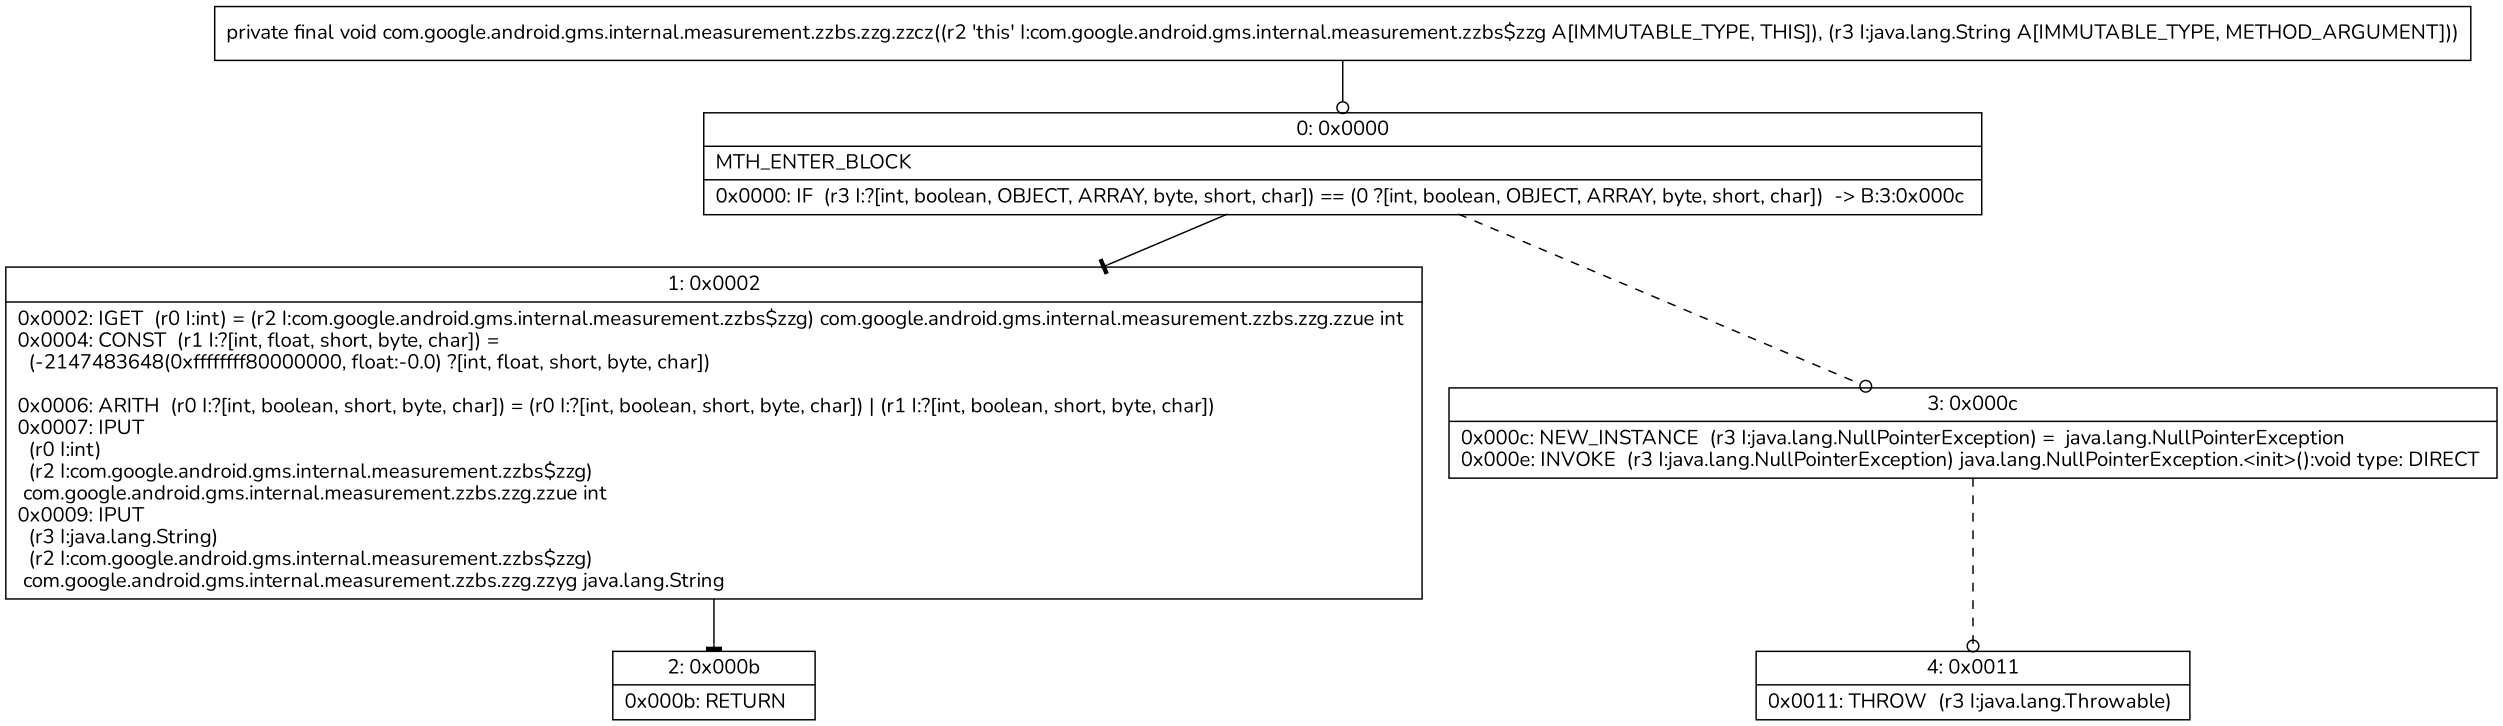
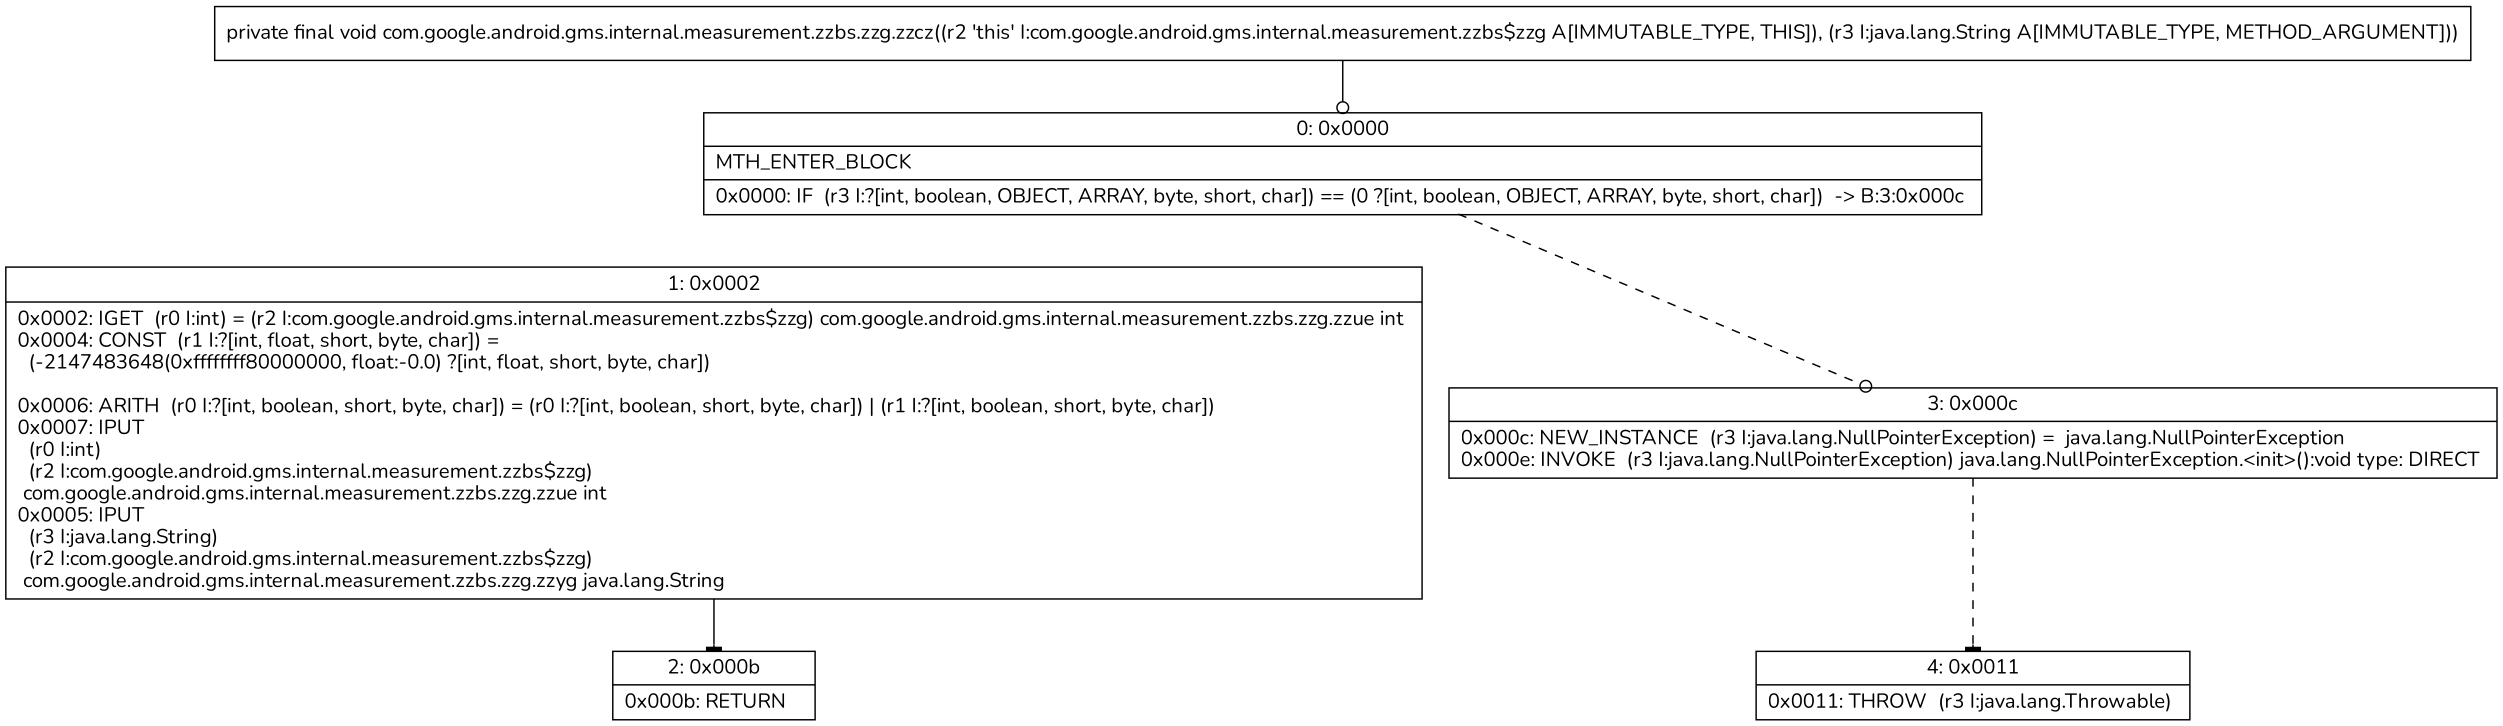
  digraph {
    fontname=Nunito
    node [fontname=Nunito shape=record]
    edge [arrowhead=tee fontname=Nunito style=solid]
    n1 [label="{0\:\ 0x0000|MTH_ENTER_BLOCK\l|0x0000: IF  (r3 I:?[int, boolean, OBJECT, ARRAY, byte, short, char]) == (0 ?[int, boolean, OBJECT, ARRAY, byte, short, char])  \-\> B:3:0x000c \l}"]
-   n2 [label="{1\:\ 0x0002|0x0002: IGET  (r0 I:int) = (r2 I:com.google.android.gms.internal.measurement.zzbs$zzg) com.google.android.gms.internal.measurement.zzbs.zzg.zzue int \l0x0004: CONST  (r1 I:?[int, float, short, byte, char]) = \l  (\-2147483648(0xffffffff80000000, float:\-0.0) ?[int, float, short, byte, char])\l \l0x0006: ARITH  (r0 I:?[int, boolean, short, byte, char]) = (r0 I:?[int, boolean, short, byte, char]) \| (r1 I:?[int, boolean, short, byte, char]) \l0x0007: IPUT  \l  (r0 I:int)\l  (r2 I:com.google.android.gms.internal.measurement.zzbs$zzg)\l com.google.android.gms.internal.measurement.zzbs.zzg.zzue int \l0x0009: IPUT  \l  (r3 I:java.lang.String)\l  (r2 I:com.google.android.gms.internal.measurement.zzbs$zzg)\l com.google.android.gms.internal.measurement.zzbs.zzg.zzyg java.lang.String \l}"]
+   n2 [label="{1\:\ 0x0002|0x0002: IGET  (r0 I:int) = (r2 I:com.google.android.gms.internal.measurement.zzbs$zzg) com.google.android.gms.internal.measurement.zzbs.zzg.zzue int \l0x0004: CONST  (r1 I:?[int, float, short, byte, char]) = \l  (\-2147483648(0xffffffff80000000, float:\-0.0) ?[int, float, short, byte, char])\l \l0x0006: ARITH  (r0 I:?[int, boolean, short, byte, char]) = (r0 I:?[int, boolean, short, byte, char]) \| (r1 I:?[int, boolean, short, byte, char]) \l0x0007: IPUT  \l  (r0 I:int)\l  (r2 I:com.google.android.gms.internal.measurement.zzbs$zzg)\l com.google.android.gms.internal.measurement.zzbs.zzg.zzue int \l0x0005: IPUT  \l  (r3 I:java.lang.String)\l  (r2 I:com.google.android.gms.internal.measurement.zzbs$zzg)\l com.google.android.gms.internal.measurement.zzbs.zzg.zzyg java.lang.String \l}"]
    n3 [label="{3\:\ 0x000c|0x000c: NEW_INSTANCE  (r3 I:java.lang.NullPointerException) =  java.lang.NullPointerException \l0x000e: INVOKE  (r3 I:java.lang.NullPointerException) java.lang.NullPointerException.\<init\>():void type: DIRECT \l}"]
    n4 [label="{2\:\ 0x000b|0x000b: RETURN   \l}"]
    n5 [label="{4\:\ 0x0011|0x0011: THROW  (r3 I:java.lang.Throwable) \l}"]
    n6 [label="{private final void com.google.android.gms.internal.measurement.zzbs.zzg.zzcz((r2 'this' I:com.google.android.gms.internal.measurement.zzbs$zzg A[IMMUTABLE_TYPE, THIS]), (r3 I:java.lang.String A[IMMUTABLE_TYPE, METHOD_ARGUMENT])) }"]
-   n1 -> n2
    n1 -> n3 [arrowhead=odot style=dashed]
    n2 -> n4
-   n3 -> n5 [arrowhead=odot style=dashed]
+   n3 -> n5 [style=dashed]
    n6 -> n1 [arrowhead=odot]
  }
